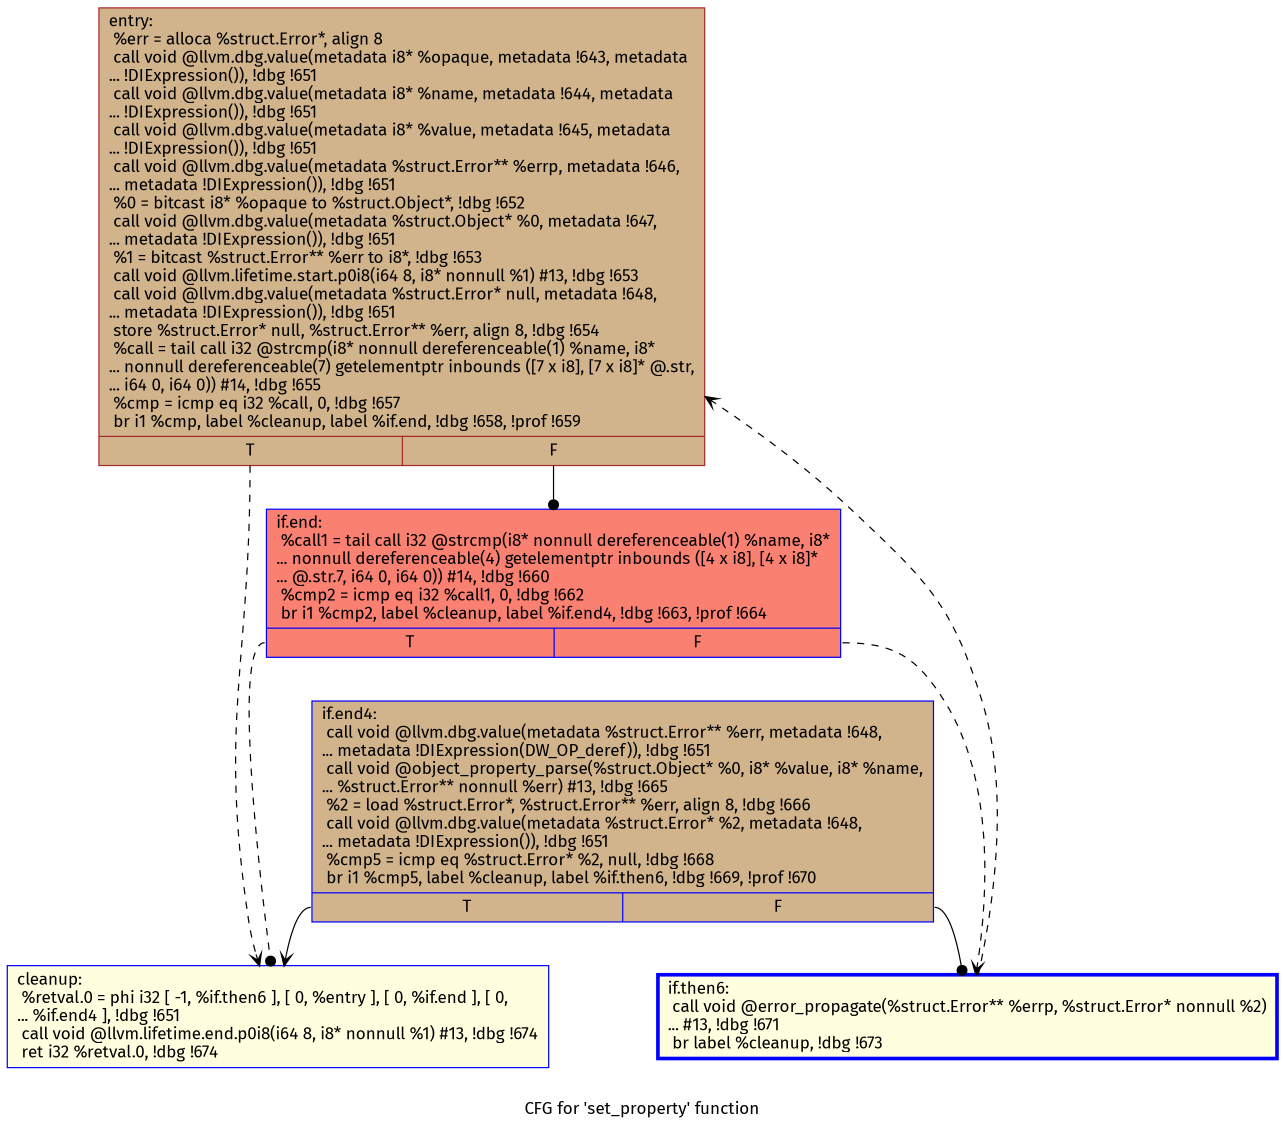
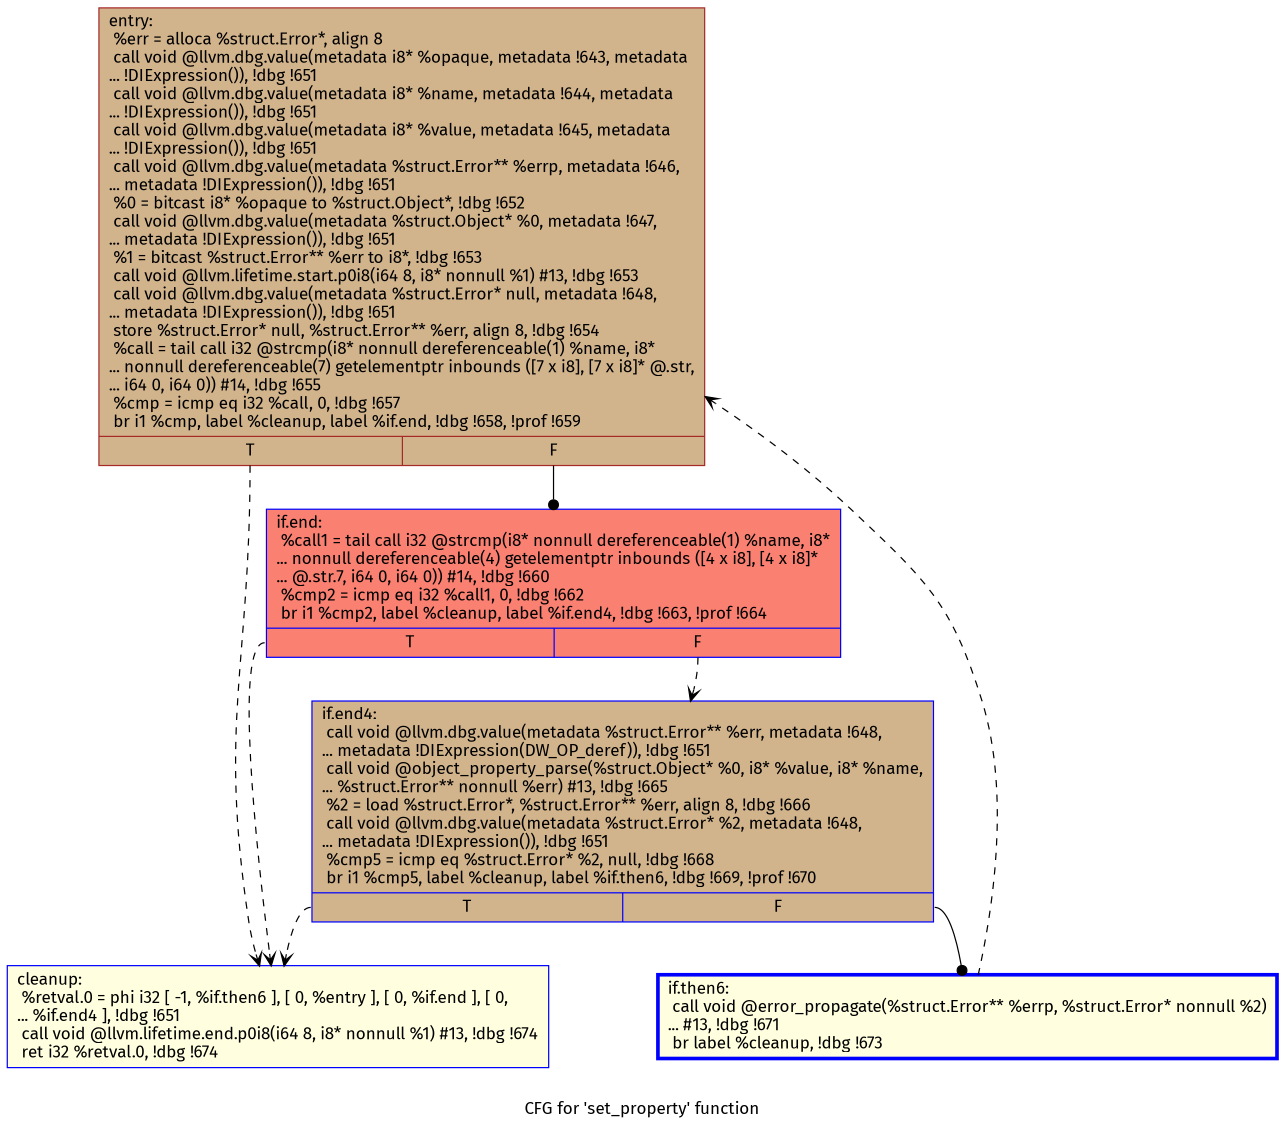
  digraph {
    fontname="Fira Sans"
    label="CFG for 'set_property' function"
    node [color=blue fillcolor=tan fontname="Fira Sans" shape=record style=filled]
    edge [arrowhead=vee fontname="Fira Sans" style=dashed tailport=s0]
    n1 [color=brown label="{entry:\l  %err = alloca %struct.Error*, align 8\l  call void @llvm.dbg.value(metadata i8* %opaque, metadata !643, metadata\l... !DIExpression()), !dbg !651\l  call void @llvm.dbg.value(metadata i8* %name, metadata !644, metadata\l... !DIExpression()), !dbg !651\l  call void @llvm.dbg.value(metadata i8* %value, metadata !645, metadata\l... !DIExpression()), !dbg !651\l  call void @llvm.dbg.value(metadata %struct.Error** %errp, metadata !646,\l... metadata !DIExpression()), !dbg !651\l  %0 = bitcast i8* %opaque to %struct.Object*, !dbg !652\l  call void @llvm.dbg.value(metadata %struct.Object* %0, metadata !647,\l... metadata !DIExpression()), !dbg !651\l  %1 = bitcast %struct.Error** %err to i8*, !dbg !653\l  call void @llvm.lifetime.start.p0i8(i64 8, i8* nonnull %1) #13, !dbg !653\l  call void @llvm.dbg.value(metadata %struct.Error* null, metadata !648,\l... metadata !DIExpression()), !dbg !651\l  store %struct.Error* null, %struct.Error** %err, align 8, !dbg !654\l  %call = tail call i32 @strcmp(i8* nonnull dereferenceable(1) %name, i8*\l... nonnull dereferenceable(7) getelementptr inbounds ([7 x i8], [7 x i8]* @.str,\l... i64 0, i64 0)) #14, !dbg !655\l  %cmp = icmp eq i32 %call, 0, !dbg !657\l  br i1 %cmp, label %cleanup, label %if.end, !dbg !658, !prof !659\l|{<s0>T|<s1>F}}"]
    n2 [fillcolor=lightyellow label="{cleanup:                                          \l  %retval.0 = phi i32 [ -1, %if.then6 ], [ 0, %entry ], [ 0, %if.end ], [ 0,\l... %if.end4 ], !dbg !651\l  call void @llvm.lifetime.end.p0i8(i64 8, i8* nonnull %1) #13, !dbg !674\l  ret i32 %retval.0, !dbg !674\l}"]
    n3 [fillcolor=salmon label="{if.end:                                           \l  %call1 = tail call i32 @strcmp(i8* nonnull dereferenceable(1) %name, i8*\l... nonnull dereferenceable(4) getelementptr inbounds ([4 x i8], [4 x i8]*\l... @.str.7, i64 0, i64 0)) #14, !dbg !660\l  %cmp2 = icmp eq i32 %call1, 0, !dbg !662\l  br i1 %cmp2, label %cleanup, label %if.end4, !dbg !663, !prof !664\l|{<s0>T|<s1>F}}"]
    n4 [label="{if.end4:                                          \l  call void @llvm.dbg.value(metadata %struct.Error** %err, metadata !648,\l... metadata !DIExpression(DW_OP_deref)), !dbg !651\l  call void @object_property_parse(%struct.Object* %0, i8* %value, i8* %name,\l... %struct.Error** nonnull %err) #13, !dbg !665\l  %2 = load %struct.Error*, %struct.Error** %err, align 8, !dbg !666\l  call void @llvm.dbg.value(metadata %struct.Error* %2, metadata !648,\l... metadata !DIExpression()), !dbg !651\l  %cmp5 = icmp eq %struct.Error* %2, null, !dbg !668\l  br i1 %cmp5, label %cleanup, label %if.then6, !dbg !669, !prof !670\l|{<s0>T|<s1>F}}"]
    n5 [fillcolor=lightyellow label="{if.then6:                                         \l  call void @error_propagate(%struct.Error** %errp, %struct.Error* nonnull %2)\l... #13, !dbg !671\l  br label %cleanup, !dbg !673\l}" penwidth=3.0]
    n1 -> n2
    n1 -> n3 [arrowhead=dot style=solid tailport=s1]
-   n3 -> n2 [arrowhead=dot]
-   n3 -> n5 [tailport=s1]
-   n4 -> n2 [style=solid]
+   n3 -> n2
+   n3 -> n4 [tailport=s1]
+   n4 -> n2
    n4 -> n5 [arrowhead=dot style=solid tailport=s1]
    n5 -> n1
  }
